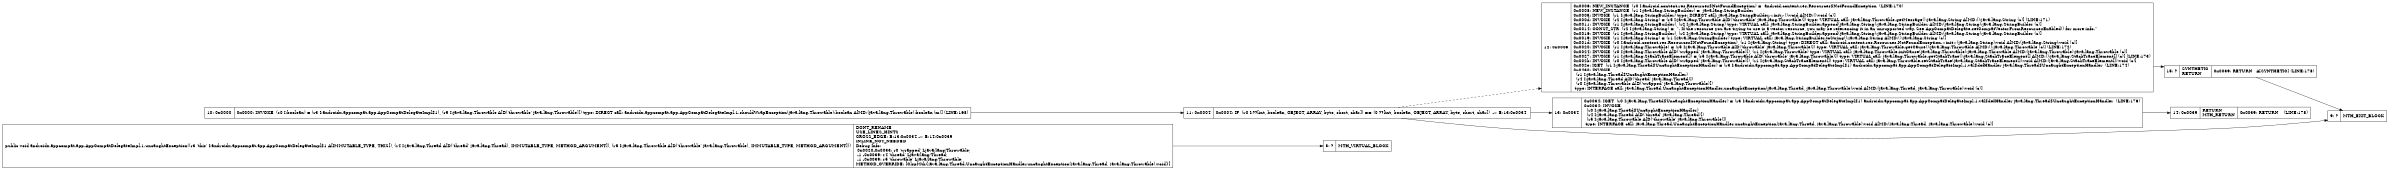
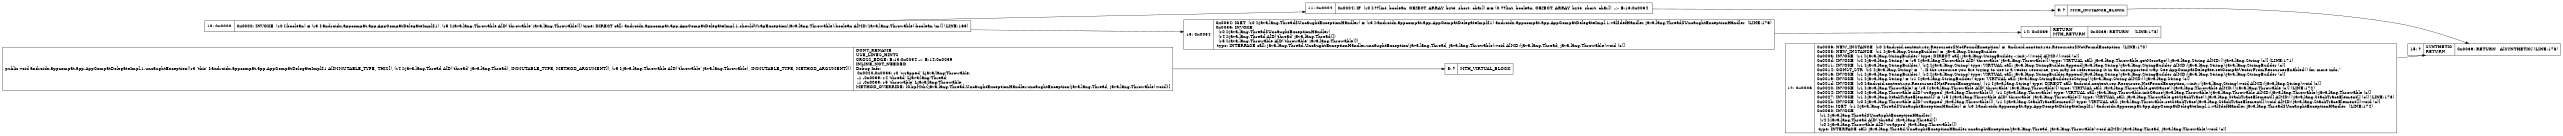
  digraph {
    rankdir=LR
    node [shape=record]
    n1 [label="{8\:\ ?|MTH_VIRTUAL_BLOCK\l}"]
    n2 [label="{10\:\ 0x0000|0x0000: INVOKE  (r0 I:boolean) = (r3 I:androidx.appcompat.app.AppCompatDelegateImpl$1), (r5 I:java.lang.Throwable A[D('throwable' java.lang.Throwable)]) type: DIRECT call: androidx.appcompat.app.AppCompatDelegateImpl.1.shouldWrapException(java.lang.Throwable):boolean A[MD:(java.lang.Throwable):boolean (m)] (LINE:168)\l}"]
    n3 [label="{11\:\ 0x0004|0x0004: IF  (r0 I:??[int, boolean, OBJECT, ARRAY, byte, short, char]) == (0 ??[int, boolean, OBJECT, ARRAY, byte, short, char])  \-\> B:13:0x0034 \l}"]
-   n4 [label="{12\:\ 0x0006|0x0006: NEW_INSTANCE  (r0 I:android.content.res.Resources$NotFoundException) =  android.content.res.Resources$NotFoundException  (LINE:170)\l0x0008: NEW_INSTANCE  (r1 I:java.lang.StringBuilder) =  java.lang.StringBuilder \l0x000a: INVOKE  (r1 I:java.lang.StringBuilder) type: DIRECT call: java.lang.StringBuilder.\<init\>():void A[MD:():void (c)]\l0x000d: INVOKE  (r2 I:java.lang.String) = (r5 I:java.lang.Throwable A[D('throwable' java.lang.Throwable)]) type: VIRTUAL call: java.lang.Throwable.getMessage():java.lang.String A[MD:():java.lang.String (c)] (LINE:171)\l0x0011: INVOKE  (r1 I:java.lang.StringBuilder), (r2 I:java.lang.String) type: VIRTUAL call: java.lang.StringBuilder.append(java.lang.String):java.lang.StringBuilder A[MD:(java.lang.String):java.lang.StringBuilder (c)]\l0x0014: CONST_STR  (r2 I:java.lang.String) =  \". If the resource you are trying to use is a vector resource, you may be referencing it in an unsupported way. See AppCompatDelegate.setCompatVectorFromResourcesEnabled() for more info.\" \l0x0016: INVOKE  (r1 I:java.lang.StringBuilder), (r2 I:java.lang.String) type: VIRTUAL call: java.lang.StringBuilder.append(java.lang.String):java.lang.StringBuilder A[MD:(java.lang.String):java.lang.StringBuilder (c)]\l0x0019: INVOKE  (r1 I:java.lang.String) = (r1 I:java.lang.StringBuilder) type: VIRTUAL call: java.lang.StringBuilder.toString():java.lang.String A[MD:():java.lang.String (c)]\l0x001d: INVOKE  (r0 I:android.content.res.Resources$NotFoundException), (r1 I:java.lang.String) type: DIRECT call: android.content.res.Resources.NotFoundException.\<init\>(java.lang.String):void A[MD:(java.lang.String):void (c)]\l0x0020: INVOKE  (r1 I:java.lang.Throwable) = (r5 I:java.lang.Throwable A[D('throwable' java.lang.Throwable)]) type: VIRTUAL call: java.lang.Throwable.getCause():java.lang.Throwable A[MD:():java.lang.Throwable (c)] (LINE:172)\l0x0024: INVOKE  (r0 I:java.lang.Throwable A[D('wrapped' java.lang.Throwable)]), (r1 I:java.lang.Throwable) type: VIRTUAL call: java.lang.Throwable.initCause(java.lang.Throwable):java.lang.Throwable A[MD:(java.lang.Throwable):java.lang.Throwable (c)]\l0x0027: INVOKE  (r1 I:java.lang.StackTraceElement[]) = (r5 I:java.lang.Throwable A[D('throwable' java.lang.Throwable)]) type: VIRTUAL call: java.lang.Throwable.getStackTrace():java.lang.StackTraceElement[] A[MD:():java.lang.StackTraceElement[] (c)] (LINE:173)\l0x002b: INVOKE  (r0 I:java.lang.Throwable A[D('wrapped' java.lang.Throwable)]), (r1 I:java.lang.StackTraceElement[]) type: VIRTUAL call: java.lang.Throwable.setStackTrace(java.lang.StackTraceElement[]):void A[MD:(java.lang.StackTraceElement[]):void (c)]\l0x002e: IGET  (r1 I:java.lang.Thread$UncaughtExceptionHandler) = (r3 I:androidx.appcompat.app.AppCompatDelegateImpl$1) androidx.appcompat.app.AppCompatDelegateImpl.1.val$defHandler java.lang.Thread$UncaughtExceptionHandler  (LINE:174)\l0x0430: INVOKE  \l  (r1 I:java.lang.Thread$UncaughtExceptionHandler)\l  (r4 I:java.lang.Thread A[D('thread' java.lang.Thread)])\l  (r0 I:java.lang.Throwable A[D('wrapped' java.lang.Throwable)])\l type: INTERFACE call: java.lang.Thread.UncaughtExceptionHandler.uncaughtException(java.lang.Thread, java.lang.Throwable):void A[MD:(java.lang.Thread, java.lang.Throwable):void (c)]\l}"]
-   n5 [label="{13\:\ 0x0034|0x0034: IGET  (r0 I:java.lang.Thread$UncaughtExceptionHandler) = (r3 I:androidx.appcompat.app.AppCompatDelegateImpl$1) androidx.appcompat.app.AppCompatDelegateImpl.1.val$defHandler java.lang.Thread$UncaughtExceptionHandler  (LINE:176)\l0x0034: INVOKE  \l  (r0 I:java.lang.Thread$UncaughtExceptionHandler)\l  (r4 I:java.lang.Thread A[D('thread' java.lang.Thread)])\l  (r5 I:java.lang.Throwable A[D('throwable' java.lang.Throwable)])\l type: INTERFACE call: java.lang.Thread.UncaughtExceptionHandler.uncaughtException(java.lang.Thread, java.lang.Throwable):void A[MD:(java.lang.Thread, java.lang.Throwable):void (c)]\l}"]
-   n6 [label="{9\:\ ?|MTH_EXIT_BLOCK\l}"]
+   n4 [label="{12\:\ 0x0006|0x0006: NEW_INSTANCE  (r0 I:android.content.res.Resources$NotFoundException) =  android.content.res.Resources$NotFoundException  (LINE:170)\l0x0008: NEW_INSTANCE  (r1 I:java.lang.StringBuilder) =  java.lang.StringBuilder \l0x000a: INVOKE  (r1 I:java.lang.StringBuilder) type: DIRECT call: java.lang.StringBuilder.\<init\>():void A[MD:():void (c)]\l0x000d: INVOKE  (r2 I:java.lang.String) = (r5 I:java.lang.Throwable A[D('throwable' java.lang.Throwable)]) type: VIRTUAL call: java.lang.Throwable.getMessage():java.lang.String A[MD:():java.lang.String (c)] (LINE:171)\l0x0011: INVOKE  (r1 I:java.lang.StringBuilder), (r2 I:java.lang.String) type: VIRTUAL call: java.lang.StringBuilder.append(java.lang.String):java.lang.StringBuilder A[MD:(java.lang.String):java.lang.StringBuilder (c)]\l0x0014: CONST_STR  (r2 I:java.lang.String) =  \". If the resource you are trying to use is a vector resource, you may be referencing it in an unsupported way. See AppCompatDelegate.setCompatVectorFromResourcesEnabled() for more info.\" \l0x0016: INVOKE  (r1 I:java.lang.StringBuilder), (r2 I:java.lang.String) type: VIRTUAL call: java.lang.StringBuilder.append(java.lang.String):java.lang.StringBuilder A[MD:(java.lang.String):java.lang.StringBuilder (c)]\l0x0019: INVOKE  (r1 I:java.lang.String) = (r1 I:java.lang.StringBuilder) type: VIRTUAL call: java.lang.StringBuilder.toString():java.lang.String A[MD:():java.lang.String (c)]\l0x001d: INVOKE  (r0 I:android.content.res.Resources$NotFoundException), (r1 I:java.lang.String) type: DIRECT call: android.content.res.Resources.NotFoundException.\<init\>(java.lang.String):void A[MD:(java.lang.String):void (c)]\l0x0020: INVOKE  (r1 I:java.lang.Throwable) = (r5 I:java.lang.Throwable A[D('throwable' java.lang.Throwable)]) type: VIRTUAL call: java.lang.Throwable.getCause():java.lang.Throwable A[MD:():java.lang.Throwable (c)] (LINE:172)\l0x0024: INVOKE  (r0 I:java.lang.Throwable A[D('wrapped' java.lang.Throwable)]), (r1 I:java.lang.Throwable) type: VIRTUAL call: java.lang.Throwable.initCause(java.lang.Throwable):java.lang.Throwable A[MD:(java.lang.Throwable):java.lang.Throwable (c)]\l0x0027: INVOKE  (r1 I:java.lang.StackTraceElement[]) = (r5 I:java.lang.Throwable A[D('throwable' java.lang.Throwable)]) type: VIRTUAL call: java.lang.Throwable.getStackTrace():java.lang.StackTraceElement[] A[MD:():java.lang.StackTraceElement[] (c)] (LINE:173)\l0x002b: INVOKE  (r0 I:java.lang.Throwable A[D('wrapped' java.lang.Throwable)]), (r1 I:java.lang.StackTraceElement[]) type: VIRTUAL call: java.lang.Throwable.setStackTrace(java.lang.StackTraceElement[]):void A[MD:(java.lang.StackTraceElement[]):void (c)]\l0x002e: IGET  (r1 I:java.lang.Thread$UncaughtExceptionHandler) = (r3 I:androidx.appcompat.app.AppCompatDelegateImpl$1) androidx.appcompat.app.AppCompatDelegateImpl.1.val$defHandler java.lang.Thread$UncaughtExceptionHandler  (LINE:174)\l0x0030: INVOKE  \l  (r1 I:java.lang.Thread$UncaughtExceptionHandler)\l  (r4 I:java.lang.Thread A[D('thread' java.lang.Thread)])\l  (r0 I:java.lang.Throwable A[D('wrapped' java.lang.Throwable)])\l type: INTERFACE call: java.lang.Thread.UncaughtExceptionHandler.uncaughtException(java.lang.Thread, java.lang.Throwable):void A[MD:(java.lang.Thread, java.lang.Throwable):void (c)]\l}"]
+   n5 [label="{13\:\ 0x0034|0x0034: IGET  (r0 I:java.lang.Thread$UncaughtExceptionHandler) = (r3 I:androidx.appcompat.app.AppCompatDelegateImpl$1) androidx.appcompat.app.AppCompatDelegateImpl.1.val$defHandler java.lang.Thread$UncaughtExceptionHandler  (LINE:176)\l0x0036: INVOKE  \l  (r0 I:java.lang.Thread$UncaughtExceptionHandler)\l  (r4 I:java.lang.Thread A[D('thread' java.lang.Thread)])\l  (r5 I:java.lang.Throwable A[D('throwable' java.lang.Throwable)])\l type: INTERFACE call: java.lang.Thread.UncaughtExceptionHandler.uncaughtException(java.lang.Thread, java.lang.Throwable):void A[MD:(java.lang.Thread, java.lang.Throwable):void (c)]\l}"]
+   n6 [label="{9\:\ ?|MTH_INSTANCE_BLOCK\l}"]
    n7 [label="{15\:\ ?|SYNTHETIC\lRETURN\l|0x0039: RETURN   A[SYNTHETIC] (LINE:178)\l}"]
    n8 [label="{14\:\ 0x0039|RETURN\lMTH_RETURN\l|0x0039: RETURN    (LINE:178)\l}"]
    n9 [label="{public void androidx.appcompat.app.AppCompatDelegateImpl.1.uncaughtException((r3 'this' I:androidx.appcompat.app.AppCompatDelegateImpl$1 A[IMMUTABLE_TYPE, THIS]), (r4 I:java.lang.Thread A[D('thread' java.lang.Thread), IMMUTABLE_TYPE, METHOD_ARGUMENT]), (r5 I:java.lang.Throwable A[D('throwable' java.lang.Throwable), IMMUTABLE_TYPE, METHOD_ARGUMENT]))  | DONT_RENAME\lUSE_LINES_HINTS\lCROSS_EDGE: B:13:0x0034 \-\> B:14:0x0039\lINLINE_NOT_NEEDED\lDebug Info:\l  0x0020\-0x0033: r0 'wrapped' Ljava\/lang\/Throwable;\l  \-1 \-0x0039: r4 'thread' Ljava\/lang\/Thread;\l  \-1 \-0x0039: r5 'throwable' Ljava\/lang\/Throwable;\lMETHOD_OVERRIDE: [ClspMth\{java.lang.Thread.UncaughtExceptionHandler.uncaughtException(java.lang.Thread, java.lang.Throwable):void\}]\l}"]
    n2 -> n3
-   n3 -> n4 [style=dashed]
-   n3 -> n5
+   n2 -> n5
    n3 -> n6
    n4 -> n7
    n5 -> n8
-   n7 -> n6
+   n6 -> n7
    n9 -> n1
  }
